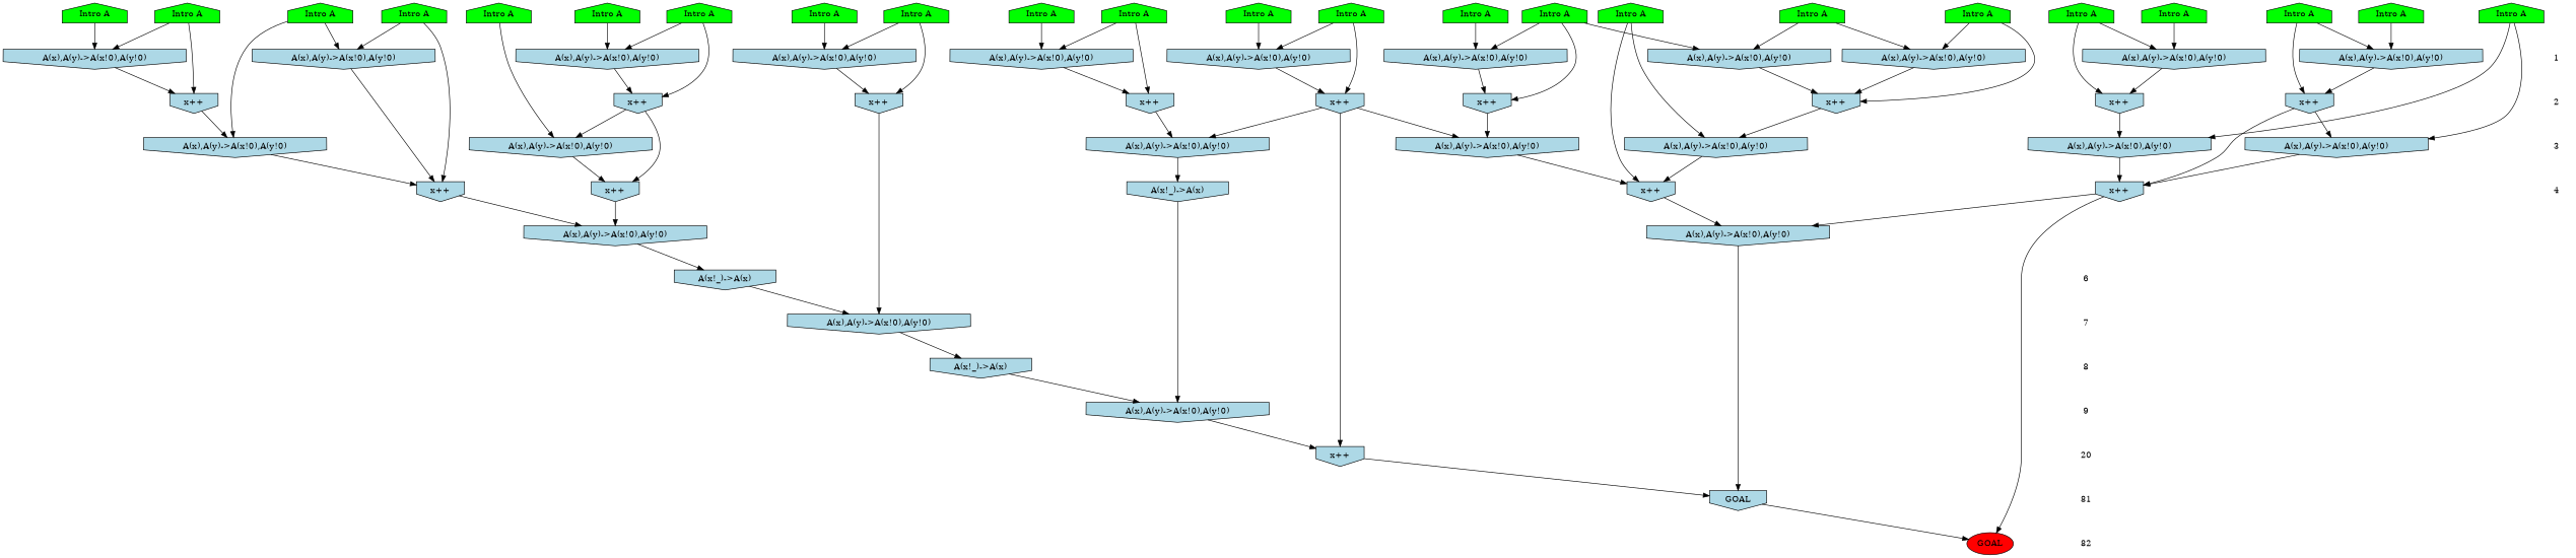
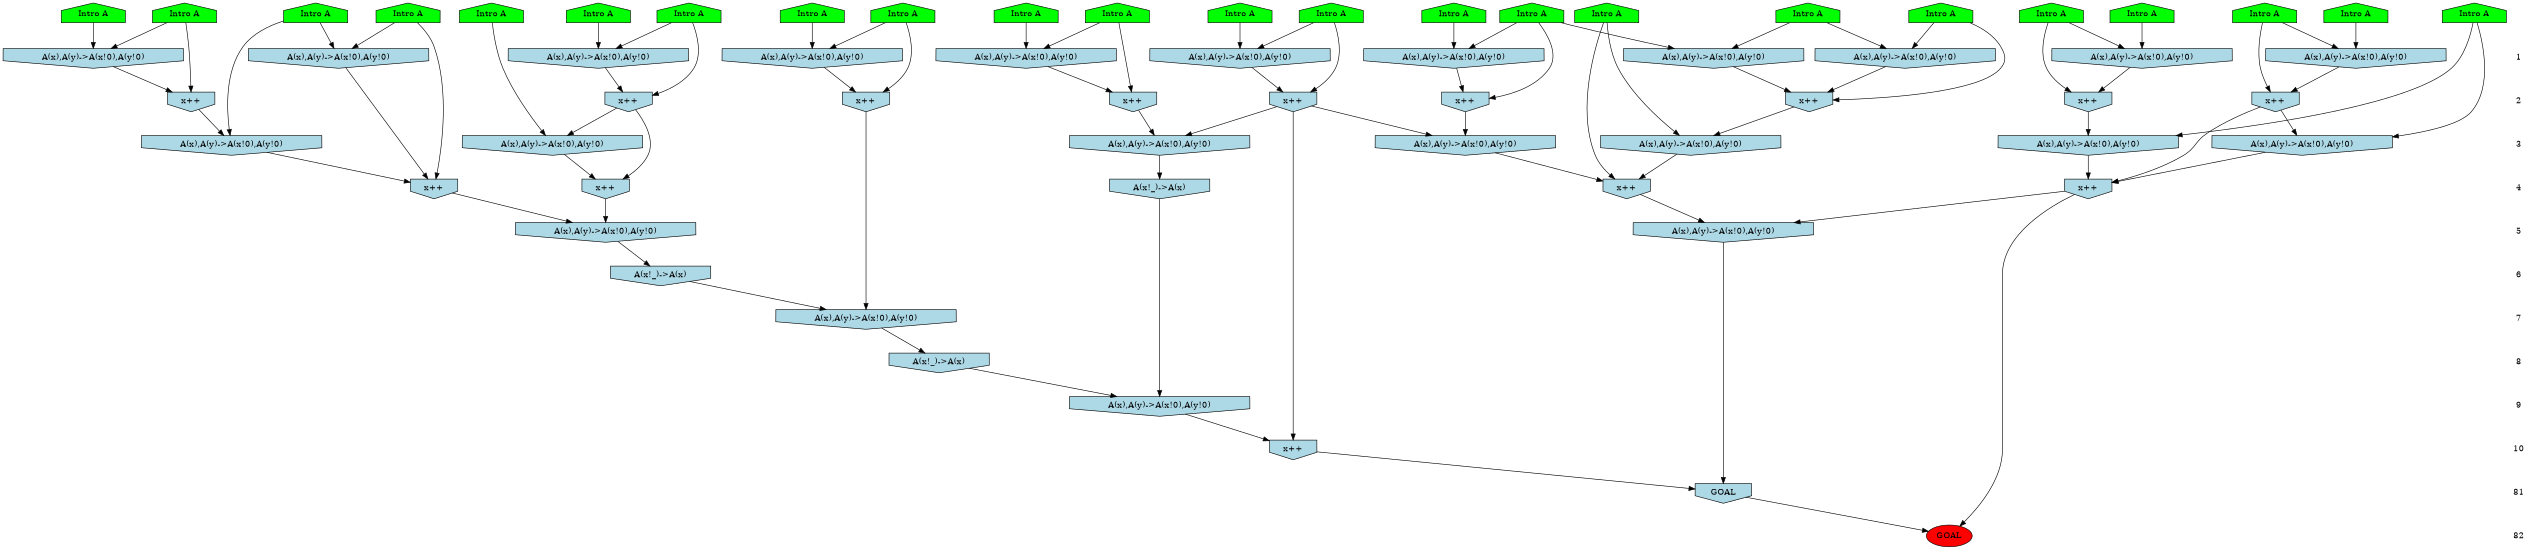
  digraph {
    ranksep=.5
    node [fillcolor=lightblue shape=invhouse style=filled]
    n1 [fillcolor=green label="Intro A" shape=house]
    n2 [fillcolor=green label="Intro A" shape=house]
    n3 [fillcolor=green label="Intro A" shape=house]
    n4 [fillcolor=green label="Intro A" shape=house]
    n5 [fillcolor=green label="Intro A" shape=house]
    n6 [fillcolor=green label="Intro A" shape=house]
    n7 [fillcolor=green label="Intro A" shape=house]
    n8 [fillcolor=green label="Intro A" shape=house]
    n9 [fillcolor=green label="Intro A" shape=house]
    n10 [fillcolor=green label="Intro A" shape=house]
    n11 [fillcolor=green label="Intro A" shape=house]
    n12 [fillcolor=green label="Intro A" shape=house]
    n13 [fillcolor=green label="Intro A" shape=house]
    n14 [fillcolor=green label="Intro A" shape=house]
    n15 [fillcolor=green label="Intro A" shape=house]
    n16 [fillcolor=green label="Intro A" shape=house]
    n17 [fillcolor=green label="Intro A" shape=house]
    n18 [fillcolor=green label="Intro A" shape=house]
    n19 [fillcolor=green label="Intro A" shape=house]
    n20 [fillcolor=green label="Intro A" shape=house]
    n21 [fillcolor=green label="Intro A" shape=house]
    n22 [fillcolor=green label="Intro A" shape=house]
    n23 [fillcolor=green label="Intro A" shape=house]
    1 [shape=plaintext fillcolor="" style=""]
    n25 [label="A(x),A(y)->A(x!0),A(y!0)"]
    n26 [label="A(x),A(y)->A(x!0),A(y!0)"]
    n27 [label="A(x),A(y)->A(x!0),A(y!0)"]
    n28 [label="A(x),A(y)->A(x!0),A(y!0)"]
    n29 [label="A(x),A(y)->A(x!0),A(y!0)"]
    n30 [label="A(x),A(y)->A(x!0),A(y!0)"]
    n31 [label="A(x),A(y)->A(x!0),A(y!0)"]
    n32 [label="A(x),A(y)->A(x!0),A(y!0)"]
    n33 [label="A(x),A(y)->A(x!0),A(y!0)"]
    n34 [label="A(x),A(y)->A(x!0),A(y!0)"]
    n35 [label="A(x),A(y)->A(x!0),A(y!0)"]
    2 [shape=plaintext fillcolor="" style=""]
    n37 [label="x++"]
    n38 [label="x++"]
    n39 [label="x++"]
    n40 [label="x++"]
    n41 [label="x++"]
    n42 [label="x++"]
    n43 [label="x++"]
    n44 [label="x++"]
    n45 [label="x++"]
    3 [shape=plaintext fillcolor="" style=""]
    n47 [label="A(x),A(y)->A(x!0),A(y!0)"]
    n48 [label="A(x),A(y)->A(x!0),A(y!0)"]
    n49 [label="A(x),A(y)->A(x!0),A(y!0)"]
    n50 [label="A(x),A(y)->A(x!0),A(y!0)"]
    n51 [label="A(x),A(y)->A(x!0),A(y!0)"]
    n52 [label="A(x),A(y)->A(x!0),A(y!0)"]
    n53 [label="A(x),A(y)->A(x!0),A(y!0)"]
    4 [shape=plaintext fillcolor="" style=""]
    n55 [label="x++"]
    n56 [label="x++"]
    n57 [label="A(x!_)->A(x)"]
    n58 [label="x++"]
    n59 [label="x++"]
    n60 [label=81 shape=plaintext fillcolor="" style=""]
    n61 [label=GOAL]
+   5 [shape=plaintext fillcolor="" style=""]
    n63 [label="A(x),A(y)->A(x!0),A(y!0)"]
    n64 [label="A(x),A(y)->A(x!0),A(y!0)"]
    6 [shape=plaintext fillcolor="" style=""]
    n66 [label="A(x!_)->A(x)"]
    7 [shape=plaintext fillcolor="" style=""]
    n68 [label="A(x),A(y)->A(x!0),A(y!0)"]
    8 [shape=plaintext fillcolor="" style=""]
    n70 [label="A(x!_)->A(x)"]
    9 [shape=plaintext fillcolor="" style=""]
    n72 [label="A(x),A(y)->A(x!0),A(y!0)"]
-   10 [shape=plaintext label=20 fillcolor="" style=""]
+   10 [shape=plaintext fillcolor="" style=""]
    n74 [label="x++"]
    n75 [label=82 shape=plaintext fillcolor="" style=""]
    n76 [fillcolor=red label=GOAL shape=""]
    subgraph sub_1 {
      rank=same
      n1
      n2
      n3
      n4
      n5
      n6
      n7
      n8
      n9
      n10
      n11
      n12
      n13
      n14
      n15
      n16
      n17
      n18
      n19
      n20
      n21
      n22
      n23
    }
    subgraph sub_2 {
      rank=same
      1
      n25
      n26
      n27
      n28
      n29
      n30
      n31
      n32
      n33
      n34
      n35
    }
    subgraph sub_3 {
      rank=same
      2
      n37
      n38
      n39
      n40
      n41
      n42
      n43
      n44
      n45
    }
    subgraph sub_4 {
      rank=same
      3
      n47
      n48
      n49
      n50
      n51
      n52
      n53
    }
    subgraph sub_5 {
      rank=same
      4
      n55
      n56
      n57
      n58
      n59
    }
    subgraph sub_6 {
      rank=same
      n60
      n61
    }
    subgraph sub_7 {
      rank=same
+     5
      n63
      n64
    }
    subgraph sub_8 {
      rank=same
      6
      n66
    }
    subgraph sub_9 {
      rank=same
      7
      n68
    }
    subgraph sub_10 {
      rank=same
      8
      n70
    }
    subgraph sub_11 {
      rank=same
      9
      n72
    }
    subgraph sub_12 {
      rank=same
      10
      n74
    }
    subgraph sub_13 {
      rank=same
      n75
      n76
    }
    n1 -> n33
    n2 -> n32
    n2 -> n39
    n3 -> n34
    n3 -> n41
    n4 -> n26
    n4 -> n32
    n5 -> n30
    n5 -> n45
    n6 -> n33
    n6 -> n42
    n7 -> n27
    n7 -> n37
    n8 -> n28
    n8 -> n48
    n9 -> n35
    n9 -> n44
    n10 -> n26
    n10 -> n31
    n10 -> n43
    n11 -> n47
    n12 -> n25
    n13 -> n29
    n14 -> n27
    n15 -> n28
    n15 -> n56
    n16 -> n51
    n16 -> n52
    n17 -> n34
    n18 -> n30
    n19 -> n53
    n19 -> n59
    n20 -> n35
    n21 -> n31
    n22 -> n29
    n22 -> n40
    n23 -> n25
    n23 -> n38
    1 -> 2 [style=invis]
    n25 -> n38
    n26 -> n39
    n27 -> n37
    n28 -> n56
    n29 -> n40
    n30 -> n45
    n31 -> n43
    n32 -> n39
    n33 -> n42
    n34 -> n41
    n35 -> n44
    2 -> 3 [style=invis]
    n37 -> n48
    n38 -> n47
    n38 -> n55
    n39 -> n53
    n40 -> n49
    n40 -> n50
    n40 -> n74
    n41 -> n52
    n42 -> n49
    n43 -> n50
    n44 -> n51
    n44 -> n58
    n45 -> n68
    3 -> 4 [style=invis]
    n47 -> n55
    n48 -> n56
    n49 -> n57
    n50 -> n59
    n51 -> n58
    n52 -> n58
    n53 -> n59
+   4 -> 5 [style=invis]
    n55 -> n63
    n56 -> n63
    n57 -> n72
    n58 -> n64
    n58 -> n76
    n59 -> n64
    n60 -> n75 [style=invis]
    n61 -> n76
+   5 -> 6 [style=invis]
    n63 -> n66
    n64 -> n61
    6 -> 7 [style=invis]
    n66 -> n68
    7 -> 8 [style=invis]
    n68 -> n70
    8 -> 9 [style=invis]
    n70 -> n72
    9 -> 10 [style=invis]
    n72 -> n74
    10 -> n60 [style=invis]
    n74 -> n61
  }
